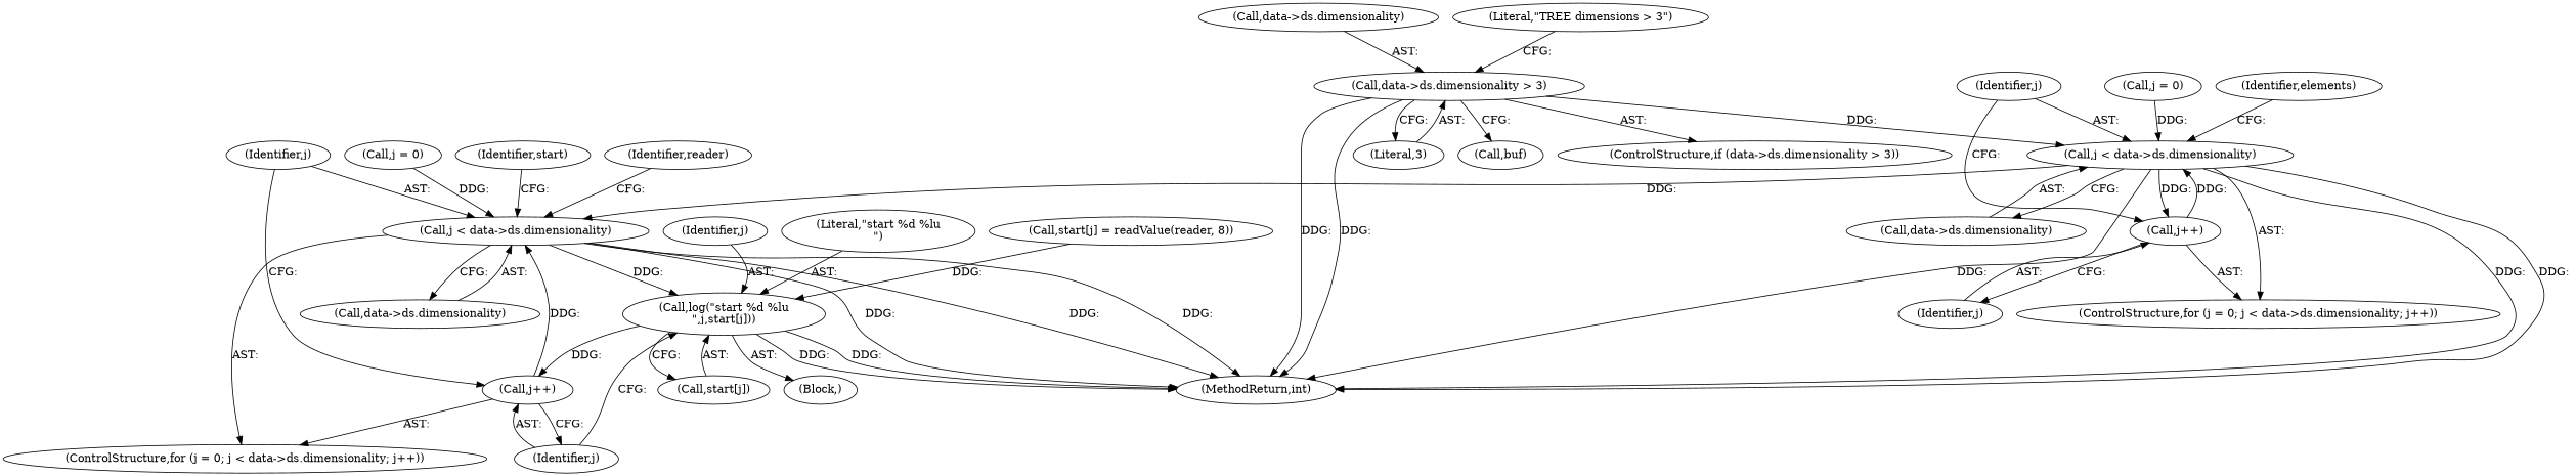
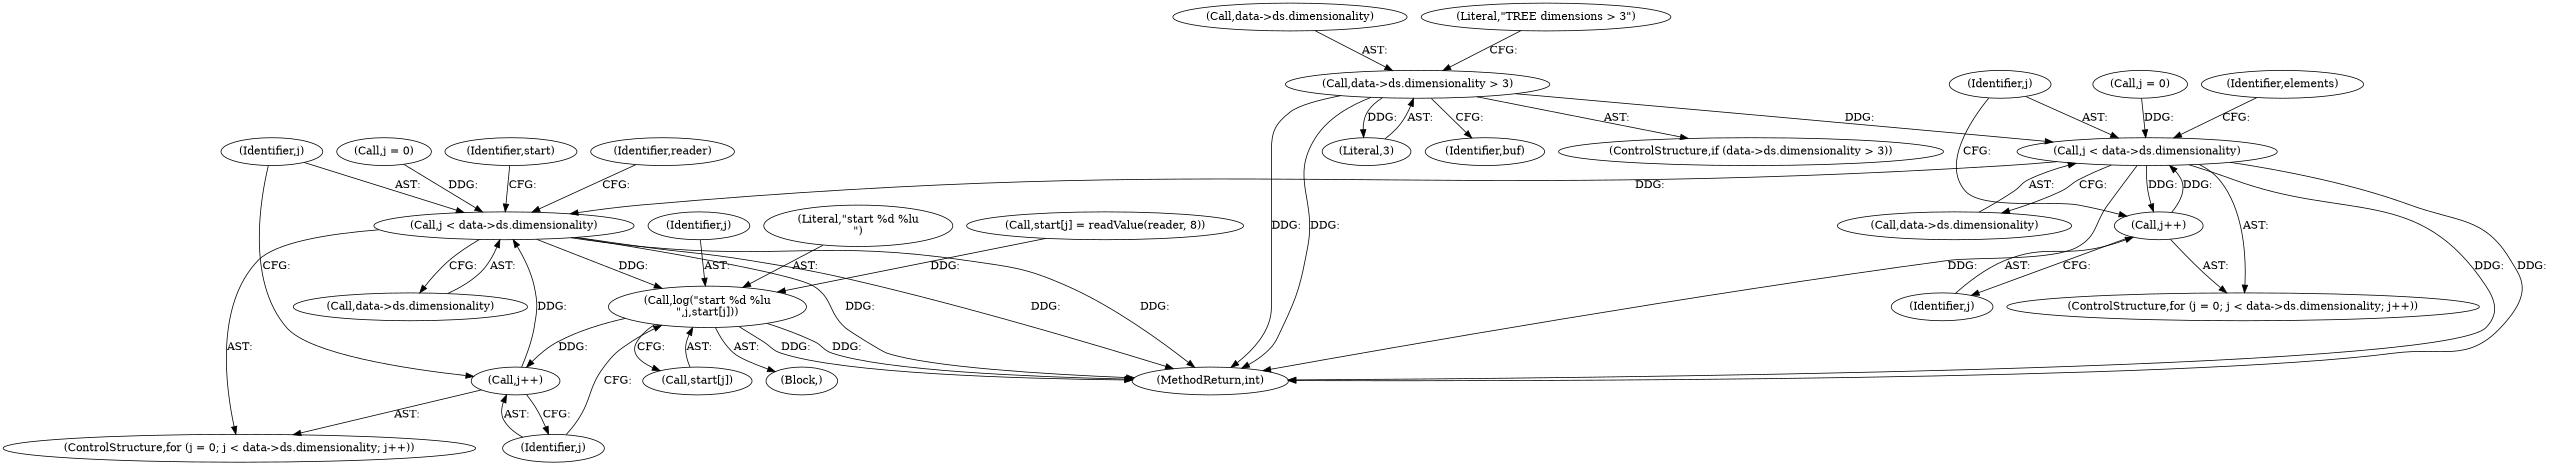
  digraph {
    n1 [label="(Call,data->ds.dimensionality > 3)"]
    n2 [label="(Call,j < data->ds.dimensionality)"]
    n3 [label="(ControlStructure,if (data->ds.dimensionality > 3))"]
    n4 [label="(MethodReturn,int)"]
    n5 [label="(Literal,3)"]
-   n6 [label="(Call,buf)"]
+   n6 [label="(Identifier,buf)"]
    n7 [label="(Call,j++)"]
    n8 [label="(Call,j < data->ds.dimensionality)"]
    n9 [label="(ControlStructure,for (j = 0; j < data->ds.dimensionality; j++))"]
    n10 [label="(Call,data->ds.dimensionality)"]
    n11 [label="(Identifier,j)"]
    n12 [label="(Call,log(\"start %d %lu\n\",j,start[j]))"]
    n13 [label="(ControlStructure,for (j = 0; j < data->ds.dimensionality; j++))"]
    n14 [label="(Call,data->ds.dimensionality)"]
    n15 [label="(Call,j++)"]
    n16 [label="(Block,)"]
    n17 [label="(Call,start[j])"]
    n18 [label="(Identifier,j)"]
    n19 [label="(Call,start[j] = readValue(reader, 8))"]
    n20 [label="(Call,data->ds.dimensionality)"]
    n21 [label="(Identifier,j)"]
    n22 [label="(Identifier,j)"]
    n23 [label="(Literal,\"TREE dimensions > 3\")"]
    n24 [label="(Call,j = 0)"]
    n25 [label="(Identifier,elements)"]
    n26 [label="(Identifier,reader)"]
    n27 [label="(Call,j = 0)"]
    n28 [label="(Identifier,start)"]
    n29 [label="(Identifier,j)"]
    n30 [label="(Literal,\"start %d %lu\n\")"]
    n1 -> n2 [label="DDG: "]
    n1 -> n3 [label="AST: "]
    n1 -> n4 [label="DDG: "]
    n1 -> n4 [label="DDG: "]
-   n1 -> n5 [label="CFG: "]
+   n1 -> n5 [label="DDG: "]
    n1 -> n6 [label="CFG: "]
    n2 -> n4 [label="DDG: "]
    n2 -> n4 [label="DDG: "]
    n2 -> n4 [label="DDG: "]
    n2 -> n7 [label="DDG: "]
    n2 -> n8 [label="DDG: "]
    n2 -> n9 [label="AST: "]
    n2 -> n10 [label="CFG: "]
    n5 -> n1 [label="AST: "]
    n7 -> n2 [label="DDG: "]
    n7 -> n9 [label="AST: "]
    n7 -> n11 [label="CFG: "]
    n8 -> n4 [label="DDG: "]
    n8 -> n4 [label="DDG: "]
    n8 -> n4 [label="DDG: "]
    n8 -> n12 [label="DDG: "]
    n8 -> n13 [label="AST: "]
    n8 -> n14 [label="CFG: "]
    n10 -> n2 [label="AST: "]
    n11 -> n7 [label="AST: "]
    n12 -> n4 [label="DDG: "]
    n12 -> n4 [label="DDG: "]
    n12 -> n15 [label="DDG: "]
    n12 -> n16 [label="AST: "]
    n12 -> n17 [label="CFG: "]
    n14 -> n8 [label="AST: "]
    n15 -> n8 [label="DDG: "]
    n15 -> n13 [label="AST: "]
    n15 -> n18 [label="CFG: "]
    n17 -> n12 [label="AST: "]
    n18 -> n12 [label="CFG: "]
    n18 -> n15 [label="AST: "]
    n19 -> n12 [label="DDG: "]
    n20 -> n1 [label="AST: "]
    n21 -> n8 [label="AST: "]
    n21 -> n15 [label="CFG: "]
    n22 -> n12 [label="AST: "]
    n23 -> n1 [label="CFG: "]
    n24 -> n2 [label="DDG: "]
    n25 -> n2 [label="CFG: "]
    n26 -> n8 [label="CFG: "]
    n27 -> n8 [label="DDG: "]
    n28 -> n8 [label="CFG: "]
    n29 -> n2 [label="AST: "]
    n29 -> n7 [label="CFG: "]
    n30 -> n12 [label="AST: "]
  }
